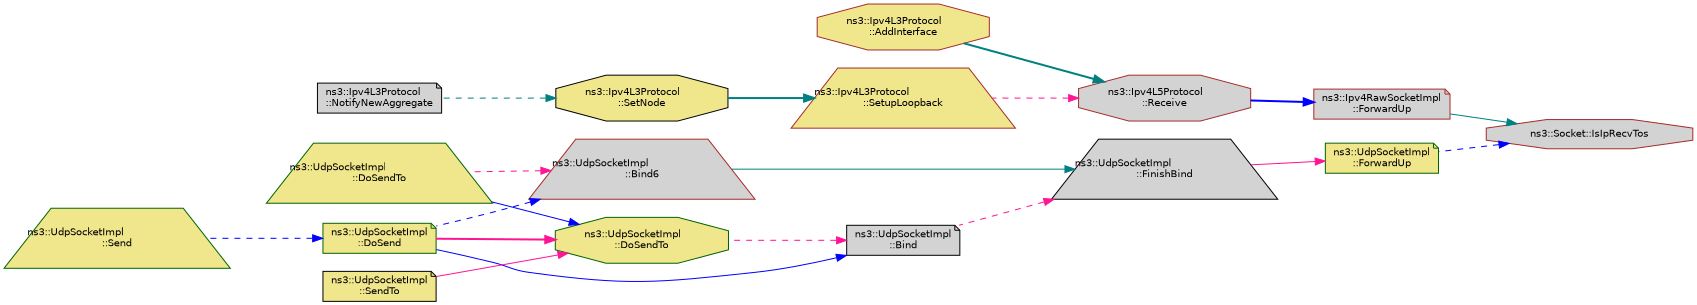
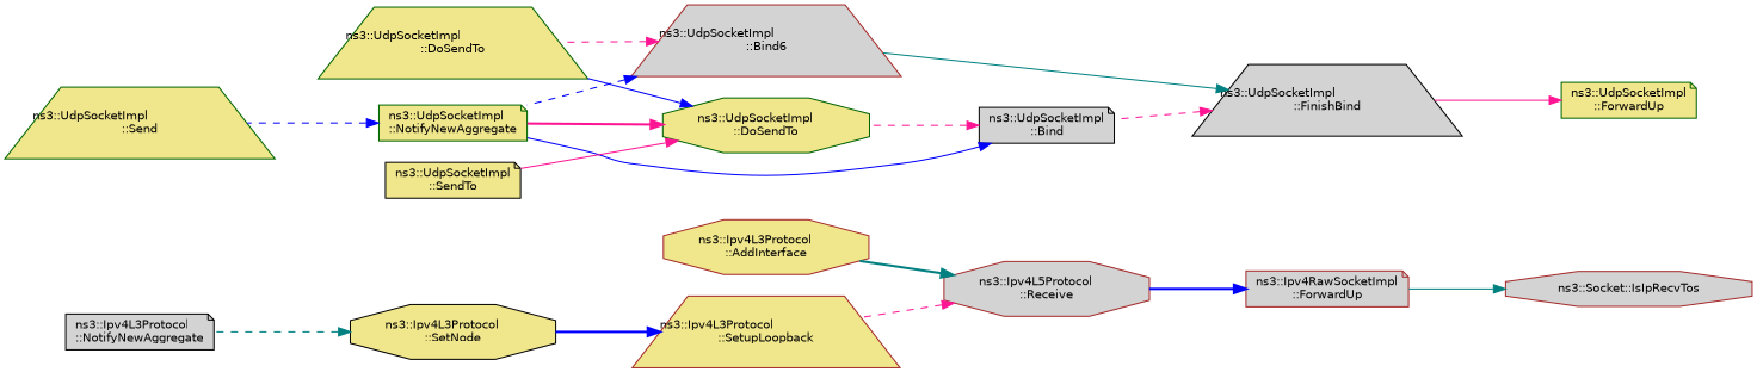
  digraph {
    rankdir=RL
    node [color=brown fillcolor=khaki fontname=Helvetica fontsize=10 shape=note style=filled]
    edge [color=blue dir=back fontname=Helvetica fontsize=10 labelfontname=Helvetica labelfontsize=10 style=dashed]
    n1 [fillcolor=lightgrey fontcolor=black height=0.2 label="ns3::Socket::IsIpRecvTos" shape=octagon width=0.4]
    n2 [fillcolor=lightgrey height=0.2 label="ns3::Ipv4RawSocketImpl\l::ForwardUp" width=0.4]
    n3 [color=darkgreen height=0.2 label="ns3::UdpSocketImpl\l::ForwardUp" width=0.4]
    n4 [fillcolor=lightgrey height=0.2 label="ns3::Ipv4L5Protocol\l::Receive" shape=octagon width=0.4]
    n5 [color=black fillcolor=lightgrey height=0.2 label="ns3::UdpSocketImpl\l::FinishBind" shape=trapezium width=0.4]
    n6 [height=0.2 label="ns3::Ipv4L3Protocol\l::AddInterface" shape=octagon width=0.4]
    n7 [height=0.2 label="ns3::Ipv4L3Protocol\l::SetupLoopback" shape=trapezium width=0.4]
    n8 [color=black height=0.2 label="ns3::Ipv4L3Protocol\l::SetNode" shape=octagon width=0.4]
    n9 [color=black fillcolor=lightgrey height=0.2 label="ns3::Ipv4L3Protocol\l::NotifyNewAggregate" width=0.4]
    n10 [color=black fillcolor=lightgrey height=0.2 label="ns3::UdpSocketImpl\l::Bind" width=0.4]
    n11 [fillcolor=lightgrey height=0.2 label="ns3::UdpSocketImpl\l::Bind6" shape=trapezium width=0.4]
-   n12 [color=darkgreen height=0.2 label="ns3::UdpSocketImpl\l::DoSend" width=0.4]
+   n12 [color=darkgreen height=0.2 label="ns3::UdpSocketImpl\l::NotifyNewAggregate" width=0.4]
    n13 [color=darkgreen height=0.2 label="ns3::UdpSocketImpl\l::DoSendTo" shape=octagon width=0.4]
    n14 [color=darkgreen height=0.2 label="ns3::UdpSocketImpl\l::DoSendTo" shape=trapezium width=0.4]
    n15 [color=darkgreen height=0.2 label="ns3::UdpSocketImpl\l::Send" shape=trapezium width=0.4]
    n16 [color=black height=0.2 label="ns3::UdpSocketImpl\l::SendTo" width=0.4]
    n1 -> n2 [color=teal style=solid]
-   n1 -> n3
    n2 -> n4 [style=bold]
    n3 -> n5 [color=deeppink style=solid]
    n4 -> n6 [color=teal style=bold]
    n4 -> n7 [color=deeppink]
    n5 -> n10 [color=deeppink]
    n5 -> n11 [color=teal style=solid]
-   n7 -> n8 [color=teal style=bold]
+   n7 -> n8 [style=bold]
    n8 -> n9 [color=teal]
    n10 -> n12 [style=solid]
    n10 -> n13 [color=deeppink]
    n11 -> n12
    n11 -> n14 [color=deeppink]
    n12 -> n15
    n13 -> n12 [color=deeppink style=bold]
    n13 -> n14 [style=solid]
    n13 -> n16 [color=deeppink style=solid]
  }
